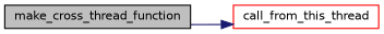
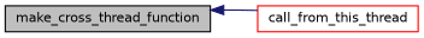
  digraph {
    rankdir=LR
    node [fontname=Helvetica fontsize=10 shape=record style=filled]
    n1 [color=black fillcolor=grey75 fontcolor=black height=0.2 label=make_cross_thread_function width=0.4]
    n2 [color=red fillcolor=white height=0.2 label=call_from_this_thread width=0.4]
-   n1 -> n2 [color=midnightblue fontname=Helvetica fontsize=10 labelfontname=Helvetica labelfontsize=10 style=solid]
+   n2 -> n1 [color=midnightblue fontname=Helvetica fontsize=10 labelfontname=Helvetica labelfontsize=10 style=solid]
  }
